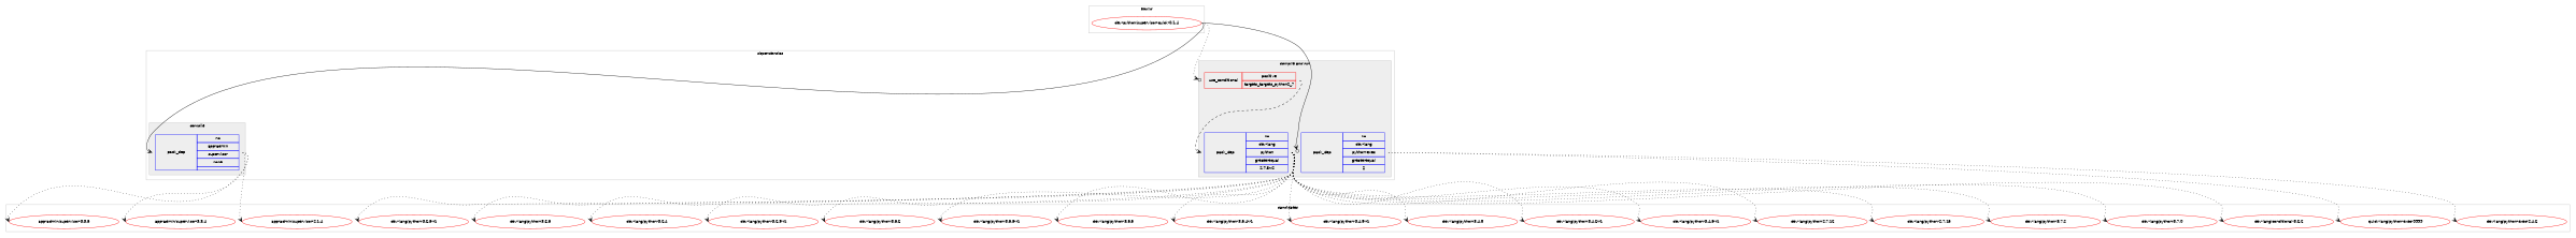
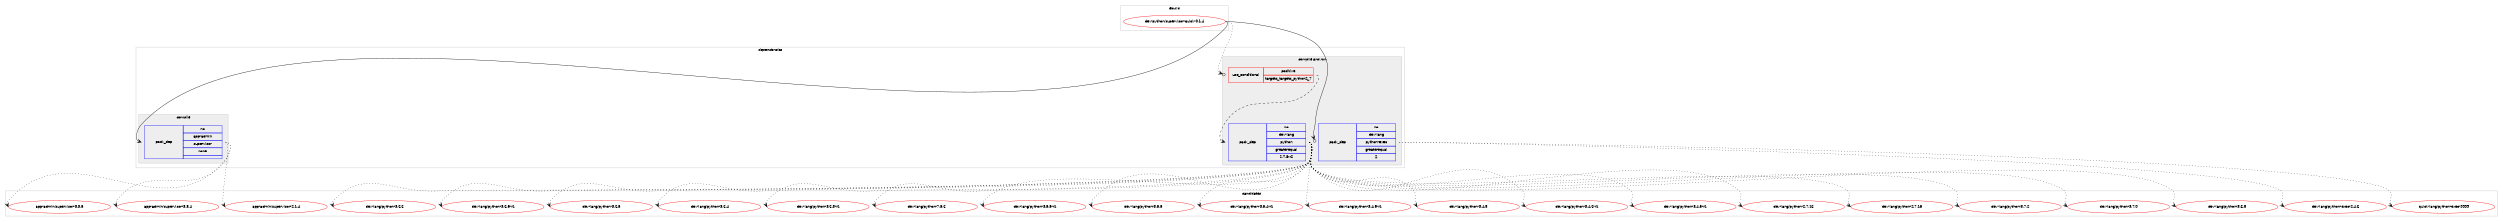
  digraph {
    compound=true
    concentrate=true
    fontname=Helvetica
    fontsize=10
    newrank=true
    rankdir=TB
    ranksep=1.5
    node [color=red fontname=Helvetica fontsize=10]
    edge [arrowhead=vee headport=w style=dotted tailport=e weight=100]
    n1 [label="dev-python/supervisor-quick-0.1.4" width=4]
    n2 [color=blue label=<<TABLE BORDER="0" CELLBORDER="1" CELLSPACING="0" CELLPADDING="4" WIDTH="220"><TR><TD ROWSPAN="6" CELLPADDING="30">pack_dep</TD></TR><TR><TD WIDTH="110">no</TD></TR><TR><TD>app-admin</TD></TR><TR><TD>supervisor</TD></TR><TR><TD>none</TD></TR><TR><TD></TD></TR></TABLE>> shape=none]
    n3 [color=blue label=<<TABLE BORDER="0" CELLBORDER="1" CELLSPACING="0" CELLPADDING="4" WIDTH="220"><TR><TD ROWSPAN="6" CELLPADDING="30">pack_dep</TD></TR><TR><TD WIDTH="110">no</TD></TR><TR><TD>dev-lang</TD></TR><TR><TD>python</TD></TR><TR><TD>greaterequal</TD></TR><TR><TD>2.7.5-r2</TD></TR></TABLE>> shape=none]
    n4 [label=<<TABLE BORDER="0" CELLBORDER="1" CELLSPACING="0" CELLPADDING="4"><TR><TD ROWSPAN="3" CELLPADDING="10">use_conditional</TD></TR><TR><TD>positive</TD></TR><TR><TD>targets_targets_python2_7</TD></TR></TABLE>> shape=none]
    n5 [color=blue label=<<TABLE BORDER="0" CELLBORDER="1" CELLSPACING="0" CELLPADDING="4" WIDTH="220"><TR><TD ROWSPAN="6" CELLPADDING="30">pack_dep</TD></TR><TR><TD WIDTH="110">no</TD></TR><TR><TD>dev-lang</TD></TR><TR><TD>python-exec</TD></TR><TR><TD>greaterequal</TD></TR><TR><TD>2</TD></TR></TABLE>> shape=none]
    n6 [label="app-admin/supervisor-2.1.4" width=4]
    n7 [label="app-admin/supervisor-3.3.4" width=4]
    n8 [label="app-admin/supervisor-3.3.5" width=4]
    n9 [label="dev-lang/python-2.7.15" width=4]
    n10 [label="dev-lang/python-2.7.16" width=4]
    n11 [label="dev-lang/python-3.4.5-r1" width=4]
    n12 [label="dev-lang/python-3.4.6-r1" width=4]
    n13 [label="dev-lang/python-3.4.8" width=4]
    n14 [label="dev-lang/python-3.4.8-r1" width=4]
    n15 [label="dev-lang/python-3.5.4-r1" width=4]
    n16 [label="dev-lang/python-3.5.5" width=4]
    n17 [label="dev-lang/python-3.5.5-r1" width=4]
-   n18 [label="dev-lang/python-3.5.6" width=4]
+   n18 [label="dev-lang/python-7.5.6" width=4]
    n19 [label="dev-lang/python-3.6.3-r1" width=4]
    n20 [label="dev-lang/python-3.6.4" width=4]
    n21 [label="dev-lang/python-3.6.5" width=4]
    n22 [label="dev-lang/python-3.6.5-r1" width=4]
-   n23 [label="dev-lang/conditional-3.6.6" width=4]
+   n23 [label="dev-lang/python-3.6.6" width=4]
+   n24 [label="dev-lang/python-3.6.8" width=4]
    n25 [label="dev-lang/python-3.7.0" width=4]
    n26 [label="dev-lang/python-3.7.2" width=4]
    n27 [label="dev-lang/python-exec-2.4.6" width=4]
    n28 [label="quick-lang/python-exec-9999" width=4]
    subgraph cluster_1 {
      color=gray
      label=<<i>ebuild</i>>
      rank=same
      n1
    }
    subgraph cluster_2 {
      color=gray
      label=<<i>dependencies</i>>
      subgraph cluster_3 {
        color=gray
        fillcolor="#eeeeee"
        label=<<i>compile</i>>
        style=filled
        subgraph sub_4 {
          color=gray
          fillcolor="#eeeeee"
          label=<<i>compile</i>>
          style=filled
          n2
        }
      }
      subgraph cluster_5 {
        color=gray
        fillcolor="#eeeeee"
        label=<<i>compile and run</i>>
        style=filled
        subgraph sub_6 {
          color=gray
          fillcolor="#eeeeee"
          label=<<i>compile and run</i>>
          style=filled
          n4
          subgraph sub_7 {
            color=gray
            fillcolor="#eeeeee"
            label=<<i>compile and run</i>>
            style=filled
            n3
          }
        }
        subgraph sub_8 {
          color=gray
          fillcolor="#eeeeee"
          label=<<i>compile and run</i>>
          style=filled
          n5
        }
      }
      subgraph cluster_9 {
        color=gray
        fillcolor="#eeeeee"
        label=<<i>run</i>>
        style=filled
      }
    }
    subgraph cluster_10 {
      color=gray
      label=<<i>candidates</i>>
      rank=same
      subgraph sub_11 {
        color=black
        label=<<i>candidates</i>>
        nodesep=1
        rank=same
        n6
        n7
        n8
      }
      subgraph sub_12 {
        color=black
        label=<<i>candidates</i>>
        nodesep=1
        rank=same
        n9
        n10
        n11
        n12
        n13
        n14
        n15
        n16
        n17
        n18
        n19
        n20
        n21
        n22
        n23
+       n24
        n25
        n26
      }
      subgraph sub_13 {
        color=black
        label=<<i>candidates</i>>
        nodesep=1
        rank=same
        n27
        n28
      }
    }
    n1 -> n2 [style=solid weight=20]
    n1 -> n4 [arrowhead=odotvee weight=20]
    n1 -> n5 [arrowhead=odotvee style=solid weight=20]
    n2 -> n6
    n2 -> n7
    n2 -> n8
    n3 -> n9
    n3 -> n10
    n3 -> n11
    n3 -> n12
    n3 -> n13
    n3 -> n14
    n3 -> n15
    n3 -> n16
    n3 -> n17
    n3 -> n18
    n3 -> n19
    n3 -> n20
    n3 -> n21
    n3 -> n22
    n3 -> n23
+   n3 -> n24
    n3 -> n25
    n3 -> n26
    n4 -> n3 [style=dashed weight=20]
    n5 -> n27
    n5 -> n28
  }
